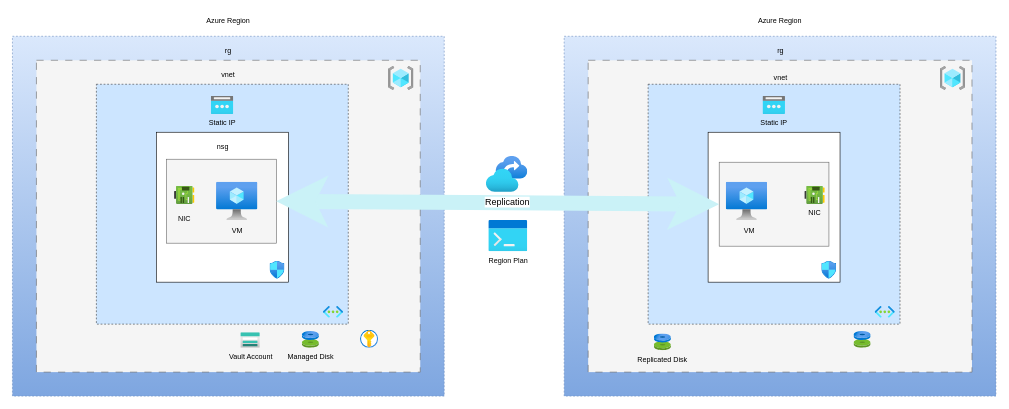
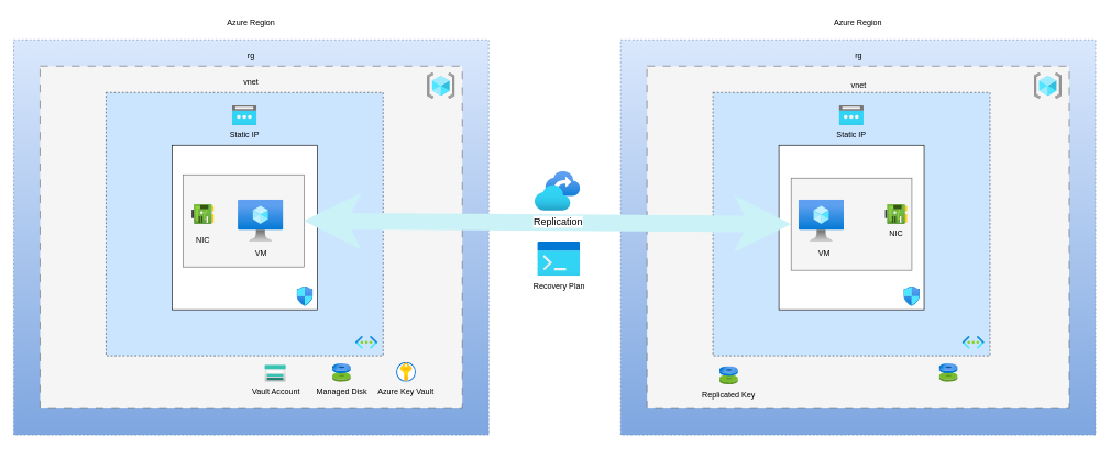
  <mxCell id="0" />
  <mxCell id="1" parent="0" />
  <mxCell id="2" value="" style="rounded=0;whiteSpace=wrap;html=1;dashed=1;fillColor=#dae8fc;strokeColor=#6c8ebf;gradientColor=#7ea6e0;" vertex="1" parent="1"><mxGeometry x="20" y="60" width="720" height="600" as="geometry" /></mxCell>
  <mxCell id="3" value="" style="rounded=0;whiteSpace=wrap;html=1;fillColor=#f5f5f5;fontColor=#333333;strokeColor=#666666;dashed=1;dashPattern=12 12;" vertex="1" parent="1"><mxGeometry x="60" y="100" width="640" height="520" as="geometry" /></mxCell>
  <mxCell id="4" value="" style="rounded=0;whiteSpace=wrap;html=1;fillColor=#cce5ff;strokeColor=#36393d;dashed=1;" vertex="1" parent="1"><mxGeometry x="160" y="140" width="420" height="400" as="geometry" /></mxCell>
  <mxCell id="5" value="" style="rounded=0;whiteSpace=wrap;html=1;" vertex="1" parent="1"><mxGeometry x="260" y="220" width="220" height="250" as="geometry" /></mxCell>
- <mxCell id="6" value="nsg" style="text;html=1;strokeColor=none;fillColor=none;align=center;verticalAlign=middle;whiteSpace=wrap;rounded=0;" vertex="1" parent="1"><mxGeometry x="340.5" y="230" width="60" height="30" as="geometry" /></mxCell>
  <mxCell id="7" value="rg" style="text;html=1;strokeColor=none;fillColor=none;align=center;verticalAlign=middle;whiteSpace=wrap;rounded=0;" vertex="1" parent="1"><mxGeometry x="350" y="70" width="60" height="30" as="geometry" /></mxCell>
  <mxCell id="8" value="" style="image;aspect=fixed;html=1;points=[];align=center;fontSize=12;image=img/lib/azure2/networking/Virtual_Networks.svg;" vertex="1" parent="1"><mxGeometry x="538.25" y="510" width="33.5" height="20" as="geometry" /></mxCell>
  <mxCell id="9" value="" style="image;aspect=fixed;html=1;points=[];align=center;fontSize=12;image=img/lib/azure2/storage/Storage_Accounts.svg;" vertex="1" parent="1"><mxGeometry x="400.5" y="554" width="32.5" height="26" as="geometry" /></mxCell>
  <mxCell id="10" value="" style="image;aspect=fixed;html=1;points=[];align=center;fontSize=12;image=img/lib/azure2/compute/Disks.svg;" vertex="1" parent="1"><mxGeometry x="503" y="552" width="28.5" height="28" as="geometry" /></mxCell>
  <mxCell id="11" value="" style="image;aspect=fixed;html=1;points=[];align=center;fontSize=12;image=img/lib/azure2/security/Key_Vaults.svg;" vertex="1" parent="1"><mxGeometry x="600.11" y="550" width="30" height="30" as="geometry" /></mxCell>
  <mxCell id="12" value="" style="image;aspect=fixed;html=1;points=[];align=center;fontSize=12;image=img/lib/azure2/networking/Public_IP_Addresses.svg;" vertex="1" parent="1"><mxGeometry x="351.25" y="160" width="37.5" height="30" as="geometry" /></mxCell>
  <mxCell id="13" value="" style="image;aspect=fixed;html=1;points=[];align=center;fontSize=12;image=img/lib/azure2/networking/Network_Security_Groups.svg;" vertex="1" parent="1"><mxGeometry x="449.29" y="435" width="24.71" height="30" as="geometry" /></mxCell>
  <mxCell id="14" value="" style="image;aspect=fixed;html=1;points=[];align=center;fontSize=12;image=img/lib/azure2/general/Resource_Groups.svg;" vertex="1" parent="1"><mxGeometry x="646.75" y="110" width="42.5" height="40" as="geometry" /></mxCell>
  <mxCell id="15" value="Azure Region" style="text;html=1;strokeColor=none;fillColor=none;align=center;verticalAlign=middle;whiteSpace=wrap;rounded=0;" vertex="1" parent="1"><mxGeometry x="320.88" y="20" width="118.25" height="30" as="geometry" /></mxCell>
  <mxCell id="16" value="vnet" style="text;html=1;strokeColor=none;fillColor=none;align=center;verticalAlign=middle;whiteSpace=wrap;rounded=0;" vertex="1" parent="1"><mxGeometry x="350" y="110" width="60" height="30" as="geometry" /></mxCell>
  <mxCell id="17" value="Static IP" style="text;html=1;strokeColor=none;fillColor=none;align=center;verticalAlign=middle;whiteSpace=wrap;rounded=0;" vertex="1" parent="1"><mxGeometry x="340" y="190" width="60" height="30" as="geometry" /></mxCell>
  <mxCell id="18" value="Vault Account" style="text;html=1;strokeColor=none;fillColor=none;align=center;verticalAlign=middle;whiteSpace=wrap;rounded=0;" vertex="1" parent="1"><mxGeometry x="370.78" y="580" width="94.13" height="30" as="geometry" /></mxCell>
  <mxCell id="19" value="Managed Disk" style="text;html=1;strokeColor=none;fillColor=none;align=center;verticalAlign=middle;whiteSpace=wrap;rounded=0;" vertex="1" parent="1"><mxGeometry x="474.75" y="580" width="85" height="30" as="geometry" /></mxCell>
+ <mxCell id="20" value="Azure Key Vault" style="text;html=1;strokeColor=none;fillColor=none;align=center;verticalAlign=middle;whiteSpace=wrap;rounded=0;" vertex="1" parent="1"><mxGeometry x="566.49" y="580" width="97.25" height="30" as="geometry" /></mxCell>
  <mxCell id="21" value="" style="rounded=0;whiteSpace=wrap;html=1;dashed=1;fillColor=#dae8fc;strokeColor=#6c8ebf;gradientColor=#7ea6e0;" vertex="1" parent="1"><mxGeometry x="940" y="60" width="720" height="600" as="geometry" /></mxCell>
  <mxCell id="22" value="" style="rounded=0;whiteSpace=wrap;html=1;fillColor=#f5f5f5;fontColor=#333333;strokeColor=#666666;dashed=1;dashPattern=12 12;" vertex="1" parent="1"><mxGeometry x="980" y="100" width="640" height="520" as="geometry" /></mxCell>
  <mxCell id="23" value="" style="rounded=0;whiteSpace=wrap;html=1;fillColor=#cce5ff;strokeColor=#36393d;dashed=1;" vertex="1" parent="1"><mxGeometry x="1080" y="140" width="420" height="400" as="geometry" /></mxCell>
  <mxCell id="24" value="" style="rounded=0;whiteSpace=wrap;html=1;" vertex="1" parent="1"><mxGeometry x="1180" y="220" width="220" height="250" as="geometry" /></mxCell>
  <mxCell id="25" value="" style="image;aspect=fixed;html=1;points=[];align=center;fontSize=12;image=img/lib/azure2/networking/Virtual_Networks.svg;" vertex="1" parent="1"><mxGeometry x="1458.25" y="510" width="33.5" height="20" as="geometry" /></mxCell>
  <mxCell id="26" value="" style="image;aspect=fixed;html=1;points=[];align=center;fontSize=12;image=img/lib/azure2/compute/Disks.svg;" vertex="1" parent="1"><mxGeometry x="1423" y="552" width="28.5" height="28" as="geometry" /></mxCell>
  <mxCell id="27" value="" style="image;aspect=fixed;html=1;points=[];align=center;fontSize=12;image=img/lib/azure2/networking/Public_IP_Addresses.svg;" vertex="1" parent="1"><mxGeometry x="1271.25" y="160" width="37.5" height="30" as="geometry" /></mxCell>
  <mxCell id="28" value="" style="image;aspect=fixed;html=1;points=[];align=center;fontSize=12;image=img/lib/azure2/networking/Network_Security_Groups.svg;" vertex="1" parent="1"><mxGeometry x="1369.29" y="435" width="24.71" height="30" as="geometry" /></mxCell>
  <mxCell id="29" value="" style="image;aspect=fixed;html=1;points=[];align=center;fontSize=12;image=img/lib/azure2/general/Resource_Groups.svg;" vertex="1" parent="1"><mxGeometry x="1566.75" y="110" width="42.5" height="40" as="geometry" /></mxCell>
  <mxCell id="30" value="Azure Region" style="text;html=1;strokeColor=none;fillColor=none;align=center;verticalAlign=middle;whiteSpace=wrap;rounded=0;" vertex="1" parent="1"><mxGeometry x="1240.88" y="20" width="118.25" height="30" as="geometry" /></mxCell>
  <mxCell id="31" value="" style="rounded=0;whiteSpace=wrap;html=1;fillColor=#f5f5f5;fontColor=#333333;strokeColor=#666666;" vertex="1" parent="1"><mxGeometry x="277" y="265" width="183" height="140" as="geometry" /></mxCell>
  <mxCell id="32" value="Static IP" style="text;html=1;strokeColor=none;fillColor=none;align=center;verticalAlign=middle;whiteSpace=wrap;rounded=0;" vertex="1" parent="1"><mxGeometry x="1260" y="190" width="60" height="30" as="geometry" /></mxCell>
  <mxCell id="33" value="" style="image;aspect=fixed;html=1;points=[];align=center;fontSize=12;image=img/lib/azure2/storage/Recovery_Services_Vaults.svg;" vertex="1" parent="1"><mxGeometry x="810" y="260" width="69" height="60" as="geometry" /></mxCell>
  <mxCell id="34" value="" style="image;aspect=fixed;html=1;points=[];align=center;fontSize=12;image=img/lib/azure2/compute/Virtual_Machine.svg;" vertex="1" parent="1"><mxGeometry x="360" y="303" width="69" height="64" as="geometry" /></mxCell>
  <mxCell id="35" value="" style="image;aspect=fixed;html=1;points=[];align=center;fontSize=12;image=img/lib/azure2/networking/Network_Interfaces.svg;" vertex="1" parent="1"><mxGeometry x="290" y="310" width="34" height="30" as="geometry" /></mxCell>
  <mxCell id="36" value="VM" style="text;html=1;strokeColor=none;fillColor=none;align=center;verticalAlign=middle;whiteSpace=wrap;rounded=0;" vertex="1" parent="1"><mxGeometry x="364.5" y="370" width="60" height="30" as="geometry" /></mxCell>
  <mxCell id="37" value="NIC" style="text;html=1;strokeColor=none;fillColor=none;align=center;verticalAlign=middle;whiteSpace=wrap;rounded=0;" vertex="1" parent="1"><mxGeometry x="277" y="350" width="60" height="30" as="geometry" /></mxCell>
  <mxCell id="38" value="" style="rounded=0;whiteSpace=wrap;html=1;fillColor=#f5f5f5;fontColor=#333333;strokeColor=#666666;" vertex="1" parent="1"><mxGeometry x="1198.5" y="270" width="183" height="140" as="geometry" /></mxCell>
  <mxCell id="39" value="" style="image;aspect=fixed;html=1;points=[];align=center;fontSize=12;image=img/lib/azure2/compute/Virtual_Machine.svg;" vertex="1" parent="1"><mxGeometry x="1210" y="303" width="69" height="64" as="geometry" /></mxCell>
  <mxCell id="40" value="VM" style="text;html=1;strokeColor=none;fillColor=none;align=center;verticalAlign=middle;whiteSpace=wrap;rounded=0;" vertex="1" parent="1"><mxGeometry x="1219" y="370" width="60" height="30" as="geometry" /></mxCell>
  <mxCell id="41" value="NIC" style="text;html=1;strokeColor=none;fillColor=none;align=center;verticalAlign=middle;whiteSpace=wrap;rounded=0;" vertex="1" parent="1"><mxGeometry x="1328" y="340" width="60" height="30" as="geometry" /></mxCell>
  <mxCell id="42" value="" style="image;aspect=fixed;html=1;points=[];align=center;fontSize=12;image=img/lib/azure2/networking/Network_Interfaces.svg;" vertex="1" parent="1"><mxGeometry x="1341" y="310" width="34" height="30" as="geometry" /></mxCell>
  <mxCell id="43" value="" style="endArrow=classic;startArrow=classic;html=1;rounded=0;exitX=1;exitY=0.5;exitDx=0;exitDy=0;entryX=0;entryY=0.5;entryDx=0;entryDy=0;strokeWidth=25;strokeColor=#caf2f7;shadow=0;" edge="1" parent="1" source="31" target="38"><mxGeometry width="100" height="100" relative="1" as="geometry"><mxPoint x="650" y="390" as="sourcePoint" /><mxPoint x="750" y="290" as="targetPoint" /></mxGeometry></mxCell>
  <mxCell id="44" value="&lt;font style=&quot;font-size: 15px;&quot;&gt;Replication&lt;/font&gt;" style="edgeLabel;html=1;align=center;verticalAlign=middle;resizable=0;points=[];" vertex="1" connectable="0" parent="43"><mxGeometry x="-0.014" y="-6" relative="1" as="geometry"><mxPoint x="21" y="-8" as="offset" /></mxGeometry></mxCell>
  <mxCell id="45" value="" style="image;aspect=fixed;html=1;points=[];align=center;fontSize=12;image=img/lib/azure2/general/Dev_Console.svg;" vertex="1" parent="1"><mxGeometry x="814" y="367" width="65" height="52" as="geometry" /></mxCell>
- <mxCell id="46" value="Region Plan" style="text;html=1;strokeColor=none;fillColor=none;align=center;verticalAlign=middle;whiteSpace=wrap;rounded=0;" vertex="1" parent="1"><mxGeometry x="803.75" y="420" width="85.5" height="30" as="geometry" /></mxCell>
+ <mxCell id="46" value="Recovery Plan" style="text;html=1;strokeColor=none;fillColor=none;align=center;verticalAlign=middle;whiteSpace=wrap;rounded=0;" vertex="1" parent="1"><mxGeometry x="803.75" y="420" width="85.5" height="30" as="geometry" /></mxCell>
  <mxCell id="47" value="" style="image;aspect=fixed;html=1;points=[];align=center;fontSize=12;image=img/lib/azure2/compute/Disks.svg;" vertex="1" parent="1"><mxGeometry x="1090" y="556" width="28.5" height="28" as="geometry" /></mxCell>
- <mxCell id="48" value="Replicated Disk" style="text;html=1;strokeColor=none;fillColor=none;align=center;verticalAlign=middle;whiteSpace=wrap;rounded=0;" vertex="1" parent="1"><mxGeometry x="1035.13" y="584" width="138.25" height="30" as="geometry" /></mxCell>
+ <mxCell id="48" value="Replicated Key" style="text;html=1;strokeColor=none;fillColor=none;align=center;verticalAlign=middle;whiteSpace=wrap;rounded=0;" vertex="1" parent="1"><mxGeometry x="1035.13" y="584" width="138.25" height="30" as="geometry" /></mxCell>
  <mxCell id="49" value="rg" style="text;html=1;strokeColor=none;fillColor=none;align=center;verticalAlign=middle;whiteSpace=wrap;rounded=0;" vertex="1" parent="1"><mxGeometry x="1271.25" y="70" width="60" height="30" as="geometry" /></mxCell>
  <mxCell id="50" value="vnet" style="text;html=1;strokeColor=none;fillColor=none;align=center;verticalAlign=middle;whiteSpace=wrap;rounded=0;" vertex="1" parent="1"><mxGeometry x="1271.25" y="115" width="60" height="30" as="geometry" /></mxCell>
